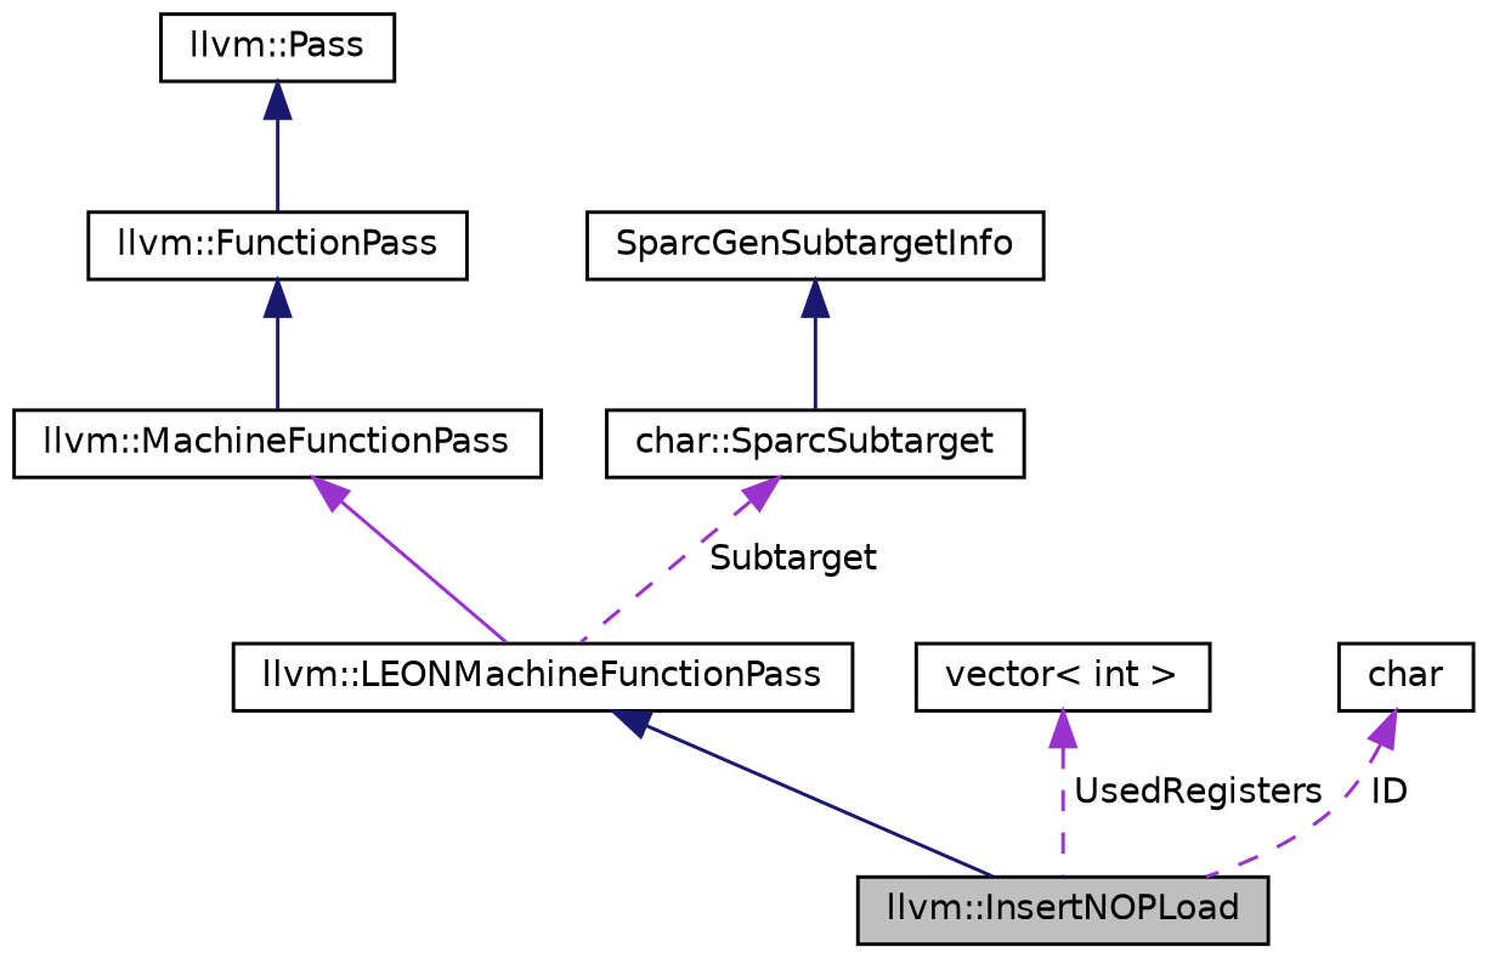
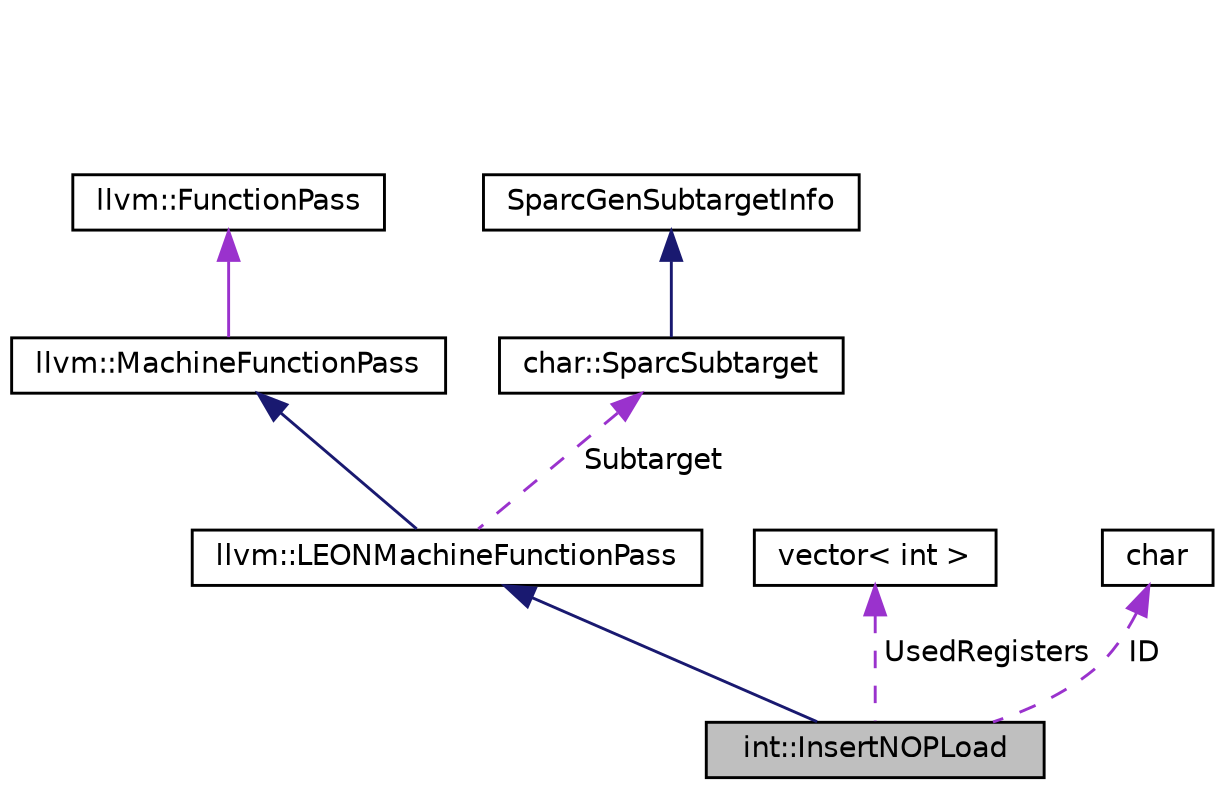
  digraph {
    fontname="DejaVu Sans"
    node [color=black fontname="DejaVu Sans" fontsize=10 shape=box]
    edge [color=midnightblue dir=back fontname="DejaVu Sans" fontsize=10 labelfontname=Helvetica labelfontsize=10 style=solid]
-   n1 [fillcolor=grey75 fontcolor=black height=0.2 label="llvm::InsertNOPLoad" style=filled width=0.4]
+   n1 [fillcolor=grey75 fontcolor=black height=0.2 label="int::InsertNOPLoad" style=filled width=0.4]
    n2 [height=0.2 label="llvm::LEONMachineFunctionPass" width=0.4]
    n3 [height=0.2 label="llvm::MachineFunctionPass" width=0.4]
    n4 [height=0.2 label="llvm::FunctionPass" width=0.4]
-   n5 [height=0.2 label="llvm::Pass" width=0.4]
    n6 [height=0.2 label="char::SparcSubtarget" width=0.4]
    n7 [height=0.2 label=SparcGenSubtargetInfo width=0.4]
    n8 [height=0.2 label="vector\< int \>" width=0.4]
    n9 [height=0.2 label=char width=0.4]
    n2 -> n1
-   n3 -> n2 [color=darkorchid3]
-   n4 -> n3
-   n5 -> n4
+   n3 -> n2
+   n4 -> n3 [color=darkorchid3]
    n6 -> n2 [color=darkorchid3 label=" Subtarget" style=dashed]
    n7 -> n6
    n8 -> n1 [color=darkorchid3 label=" UsedRegisters" style=dashed]
    n9 -> n1 [color=darkorchid3 label=" ID" style=dashed]
  }
